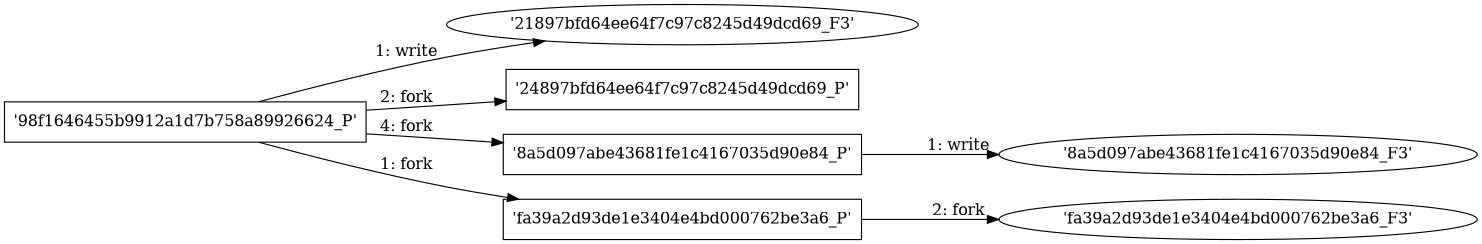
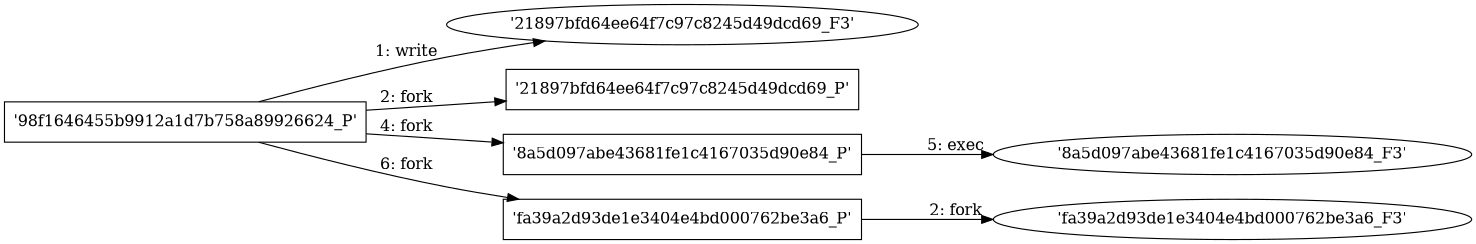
  digraph {
    engine=neato
    fixedsize=false
    fontsize=10
    nodesep=0.3
    rankdir=LR
    ranksep=0
    splines=true
    node [node_type=Process shape=box]
    "'21897bfd64ee64f7c97c8245d49dcd69_F3'" [node_type=File shape=ellipse]
    "'98f1646455b9912a1d7b758a89926624_P'"
-   "'21897bfd64ee64f7c97c8245d49dcd69_P'" [label="'24897bfd64ee64f7c97c8245d49dcd69_P'"]
+   "'21897bfd64ee64f7c97c8245d49dcd69_P'"
    "'8a5d097abe43681fe1c4167035d90e84_P'"
    "'fa39a2d93de1e3404e4bd000762be3a6_P'"
    "'8a5d097abe43681fe1c4167035d90e84_F3'" [node_type=File shape=ellipse]
    "'fa39a2d93de1e3404e4bd000762be3a6_F3'" [node_type=File shape=ellipse]
    "'98f1646455b9912a1d7b758a89926624_P'" -> "'21897bfd64ee64f7c97c8245d49dcd69_F3'" [label="1: write"]
    "'98f1646455b9912a1d7b758a89926624_P'" -> "'21897bfd64ee64f7c97c8245d49dcd69_P'" [label="2: fork"]
    "'98f1646455b9912a1d7b758a89926624_P'" -> "'8a5d097abe43681fe1c4167035d90e84_P'" [label="4: fork"]
-   "'98f1646455b9912a1d7b758a89926624_P'" -> "'fa39a2d93de1e3404e4bd000762be3a6_P'" [label="1: fork"]
-   "'8a5d097abe43681fe1c4167035d90e84_P'" -> "'8a5d097abe43681fe1c4167035d90e84_F3'" [label="1: write"]
+   "'98f1646455b9912a1d7b758a89926624_P'" -> "'fa39a2d93de1e3404e4bd000762be3a6_P'" [label="6: fork"]
+   "'8a5d097abe43681fe1c4167035d90e84_P'" -> "'8a5d097abe43681fe1c4167035d90e84_F3'" [label="5: exec"]
    "'fa39a2d93de1e3404e4bd000762be3a6_P'" -> "'fa39a2d93de1e3404e4bd000762be3a6_F3'" [label="2: fork"]
  }
